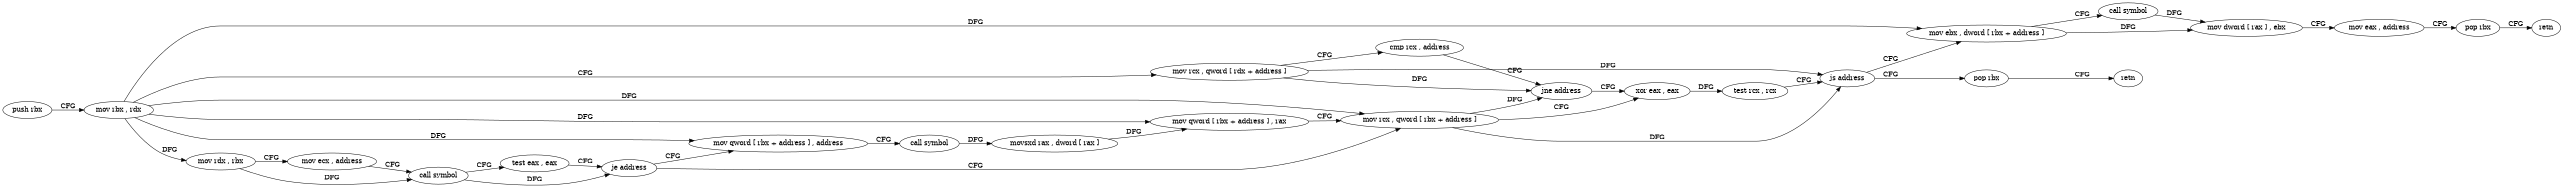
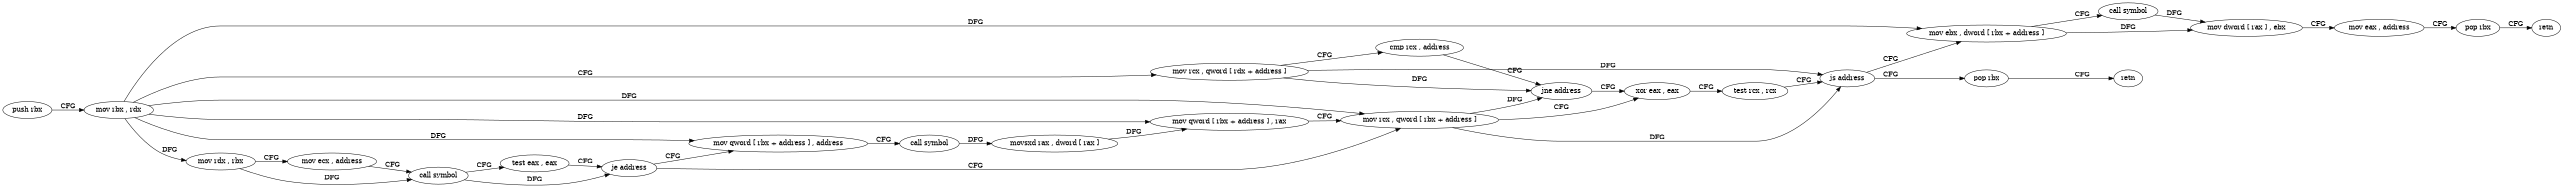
  digraph {
    rankdir=LR
    n1 [label="push rbx"]
    n2 [label="mov rbx , rdx"]
    n3 [label="mov rcx , qword [ rdx + address ]"]
    n4 [label="mov rdx , rbx"]
    n5 [label="mov ebx , dword [ rbx + address ]"]
    n6 [label="mov rcx , qword [ rbx + address ]"]
    n7 [label="mov qword [ rbx + address ] , address"]
    n8 [label="mov qword [ rbx + address ] , rax"]
    n9 [label="cmp rcx , address"]
    n10 [label="jne address"]
    n11 [label="js address"]
    n12 [label="mov ecx , address"]
    n13 [label="call symbol"]
    n14 [label="call symbol"]
    n15 [label="mov dword [ rax ] , ebx"]
    n16 [label="xor eax , eax"]
    n17 [label="call symbol"]
    n18 [label="pop rbx"]
    n19 [label="test rcx , rcx"]
    n20 [label="test eax , eax"]
    n21 [label="je address"]
    n22 [label=retn]
    n23 [label="mov eax , address"]
    n24 [label="movsxd rax , dword [ rax ]"]
    n25 [label="pop rbx"]
    n26 [label=retn]
    n1 -> n2 [label=CFG]
    n2 -> n3 [label=CFG]
    n2 -> n4 [label=DFG]
    n2 -> n5 [label=DFG]
    n2 -> n6 [label=DFG]
    n2 -> n7 [label=DFG]
    n2 -> n8 [label=DFG]
    n3 -> n9 [label=CFG]
    n3 -> n10 [label=DFG]
    n3 -> n11 [label=DFG]
    n4 -> n12 [label=CFG]
    n4 -> n13 [label=DFG]
    n5 -> n14 [label=CFG]
    n5 -> n15 [label=DFG]
    n6 -> n10 [label=DFG]
    n6 -> n11 [label=DFG]
    n6 -> n16 [label=CFG]
    n7 -> n17 [label=CFG]
    n8 -> n6 [label=CFG]
    n9 -> n10 [label=CFG]
    n10 -> n16 [label=CFG]
    n11 -> n5 [label=CFG]
    n11 -> n18 [label=CFG]
    n12 -> n13 [label=CFG]
    n13 -> n20 [label=CFG]
    n13 -> n21 [label=DFG]
    n14 -> n15 [label=DFG]
    n15 -> n23 [label=CFG]
-   n16 -> n19 [label=DFG]
+   n16 -> n19 [label=CFG]
    n17 -> n24 [label=DFG]
    n18 -> n22 [label=CFG]
    n19 -> n11 [label=CFG]
    n20 -> n21 [label=CFG]
    n21 -> n6 [label=CFG]
    n21 -> n7 [label=CFG]
    n23 -> n25 [label=CFG]
    n24 -> n8 [label=DFG]
    n25 -> n26 [label=CFG]
  }
